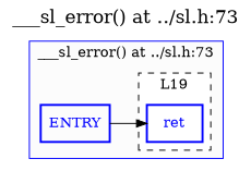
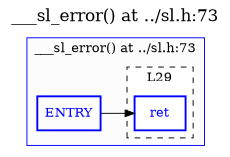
  digraph {
    label=<<FONT POINT-SIZE="18">___sl_error() at ../sl.h:73</FONT>>
    labelloc=t
    rankdir=LR
    node [color=blue fontcolor=blue shape=box style=bold]
    n1 [label=ret]
    n2 [label=ENTRY]
    subgraph cluster_1 {
      bgcolor=gray99
      color=blue
      label="___sl_error() at ../sl.h:73"
      n2
      subgraph cluster_2 {
        bgcolor=white
        color=black
-       label=L19
+       label=L29
        style=dashed
        n1
      }
    }
    n2 -> n1 [color=black]
  }
